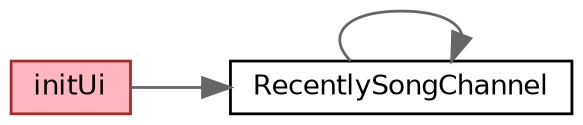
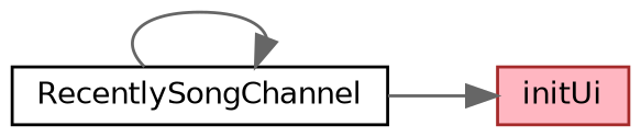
  digraph {
    rankdir=RL
    node [fontname=Helvetica fontsize=10 shape=box style=filled]
    edge [color=gray40 dir=back fontname=Helvetica fontsize=10 labelfontname=Helvetica labelfontsize=10 style=solid]
    n1 [color=brown fillcolor=lightpink fontcolor=black height=0.2 label=initUi width=0.4]
    n2 [color=black fillcolor=white height=0.2 label=RecentlySongChannel width=0.4]
-   n2 -> n1
+   n1 -> n2
    n2 -> n2
  }
